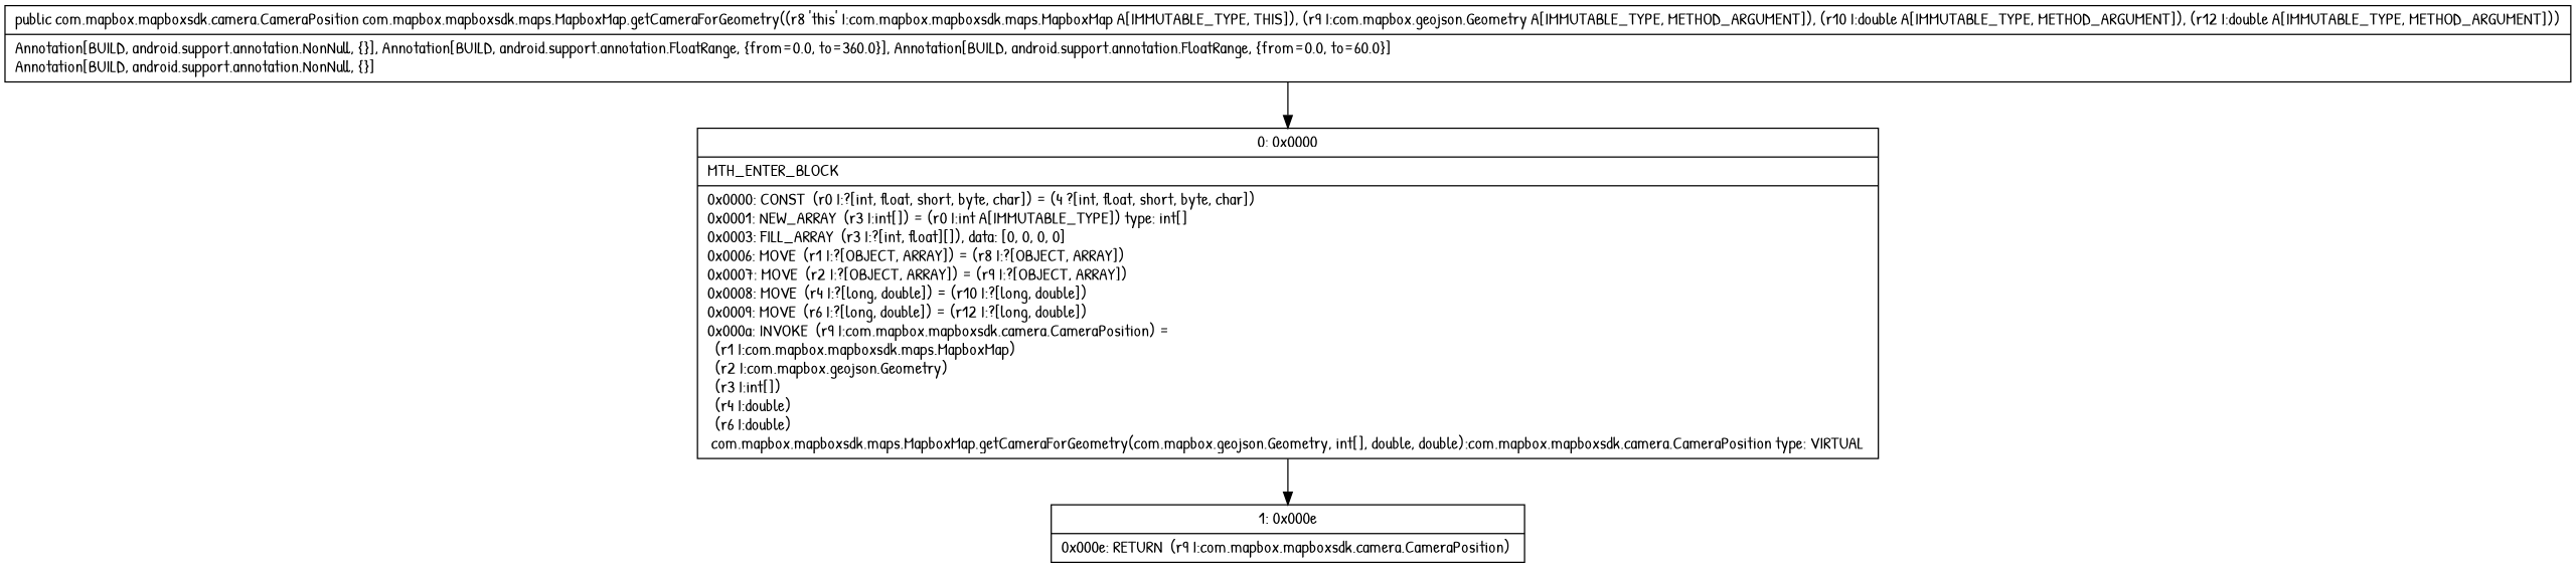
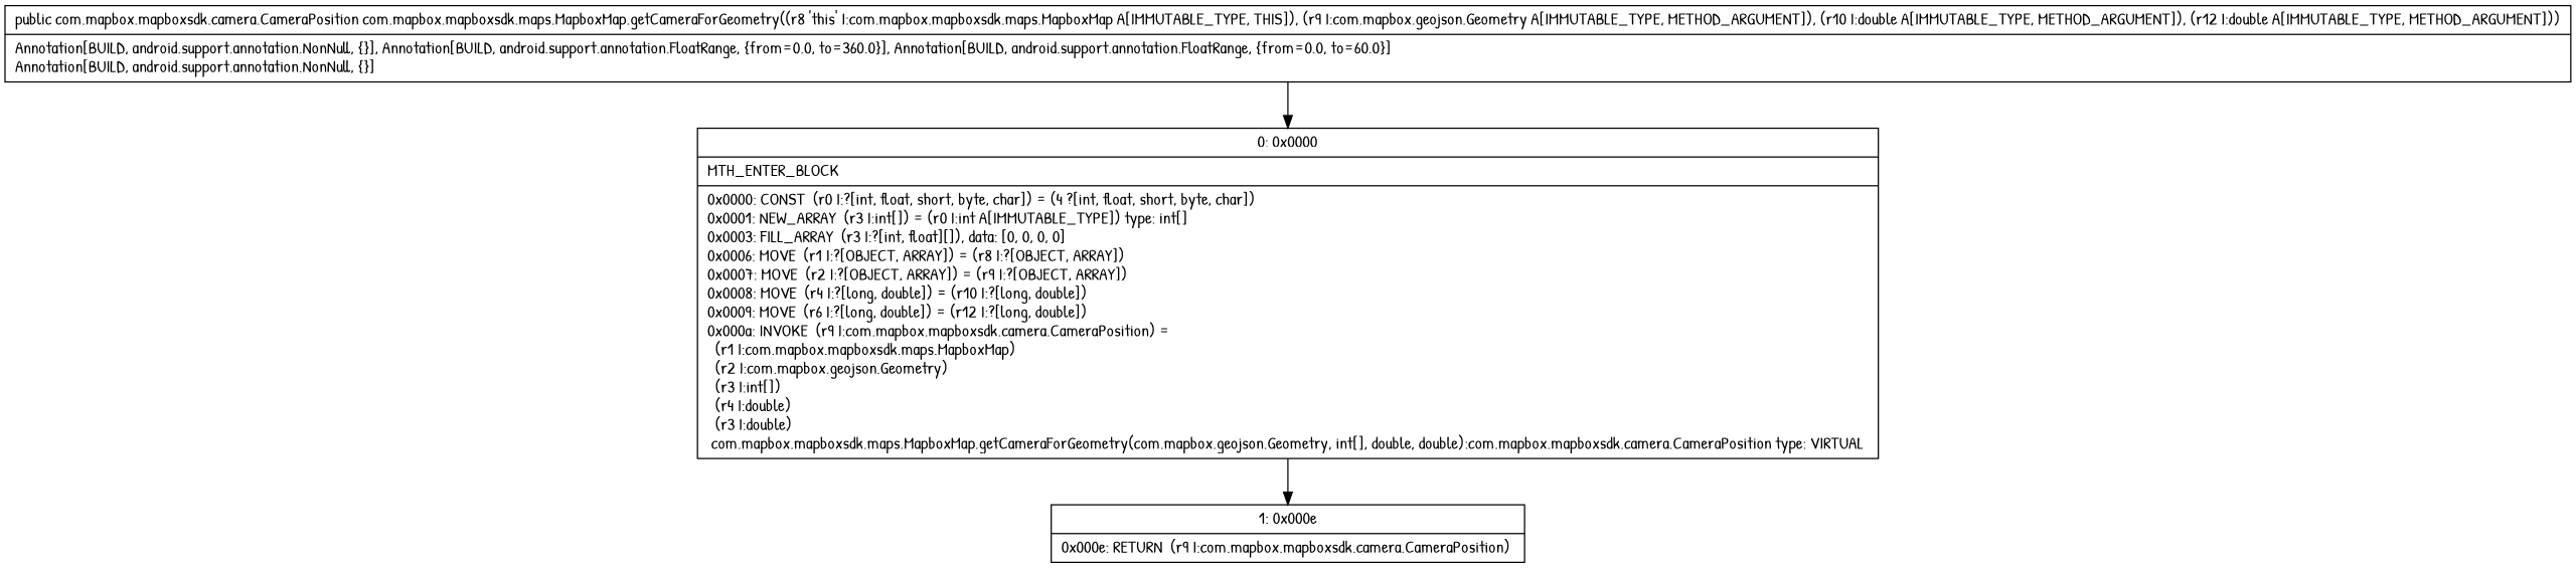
  digraph {
    fontname="Patrick Hand"
    node [shape=record fontname="Patrick Hand"]
    edge [fontname="Patrick Hand"]
-   n1 [label="{0\:\ 0x0000|MTH_ENTER_BLOCK\l|0x0000: CONST  (r0 I:?[int, float, short, byte, char]) = (4 ?[int, float, short, byte, char]) \l0x0001: NEW_ARRAY  (r3 I:int[]) = (r0 I:int A[IMMUTABLE_TYPE]) type: int[] \l0x0003: FILL_ARRAY  (r3 I:?[int, float][]), data: [0, 0, 0, 0] \l0x0006: MOVE  (r1 I:?[OBJECT, ARRAY]) = (r8 I:?[OBJECT, ARRAY]) \l0x0007: MOVE  (r2 I:?[OBJECT, ARRAY]) = (r9 I:?[OBJECT, ARRAY]) \l0x0008: MOVE  (r4 I:?[long, double]) = (r10 I:?[long, double]) \l0x0009: MOVE  (r6 I:?[long, double]) = (r12 I:?[long, double]) \l0x000a: INVOKE  (r9 I:com.mapbox.mapboxsdk.camera.CameraPosition) = \l  (r1 I:com.mapbox.mapboxsdk.maps.MapboxMap)\l  (r2 I:com.mapbox.geojson.Geometry)\l  (r3 I:int[])\l  (r4 I:double)\l  (r6 I:double)\l com.mapbox.mapboxsdk.maps.MapboxMap.getCameraForGeometry(com.mapbox.geojson.Geometry, int[], double, double):com.mapbox.mapboxsdk.camera.CameraPosition type: VIRTUAL \l}"]
+   n1 [label="{0\:\ 0x0000|MTH_ENTER_BLOCK\l|0x0000: CONST  (r0 I:?[int, float, short, byte, char]) = (4 ?[int, float, short, byte, char]) \l0x0001: NEW_ARRAY  (r3 I:int[]) = (r0 I:int A[IMMUTABLE_TYPE]) type: int[] \l0x0003: FILL_ARRAY  (r3 I:?[int, float][]), data: [0, 0, 0, 0] \l0x0006: MOVE  (r1 I:?[OBJECT, ARRAY]) = (r8 I:?[OBJECT, ARRAY]) \l0x0007: MOVE  (r2 I:?[OBJECT, ARRAY]) = (r9 I:?[OBJECT, ARRAY]) \l0x0008: MOVE  (r4 I:?[long, double]) = (r10 I:?[long, double]) \l0x0009: MOVE  (r6 I:?[long, double]) = (r12 I:?[long, double]) \l0x000a: INVOKE  (r9 I:com.mapbox.mapboxsdk.camera.CameraPosition) = \l  (r1 I:com.mapbox.mapboxsdk.maps.MapboxMap)\l  (r2 I:com.mapbox.geojson.Geometry)\l  (r3 I:int[])\l  (r4 I:double)\l  (r3 I:double)\l com.mapbox.mapboxsdk.maps.MapboxMap.getCameraForGeometry(com.mapbox.geojson.Geometry, int[], double, double):com.mapbox.mapboxsdk.camera.CameraPosition type: VIRTUAL \l}"]
    n2 [label="{1\:\ 0x000e|0x000e: RETURN  (r9 I:com.mapbox.mapboxsdk.camera.CameraPosition) \l}"]
    n3 [label="{public com.mapbox.mapboxsdk.camera.CameraPosition com.mapbox.mapboxsdk.maps.MapboxMap.getCameraForGeometry((r8 'this' I:com.mapbox.mapboxsdk.maps.MapboxMap A[IMMUTABLE_TYPE, THIS]), (r9 I:com.mapbox.geojson.Geometry A[IMMUTABLE_TYPE, METHOD_ARGUMENT]), (r10 I:double A[IMMUTABLE_TYPE, METHOD_ARGUMENT]), (r12 I:double A[IMMUTABLE_TYPE, METHOD_ARGUMENT]))  | Annotation[BUILD, android.support.annotation.NonNull, \{\}], Annotation[BUILD, android.support.annotation.FloatRange, \{from=0.0, to=360.0\}], Annotation[BUILD, android.support.annotation.FloatRange, \{from=0.0, to=60.0\}]\lAnnotation[BUILD, android.support.annotation.NonNull, \{\}]\l}"]
    n1 -> n2
    n3 -> n1
  }
